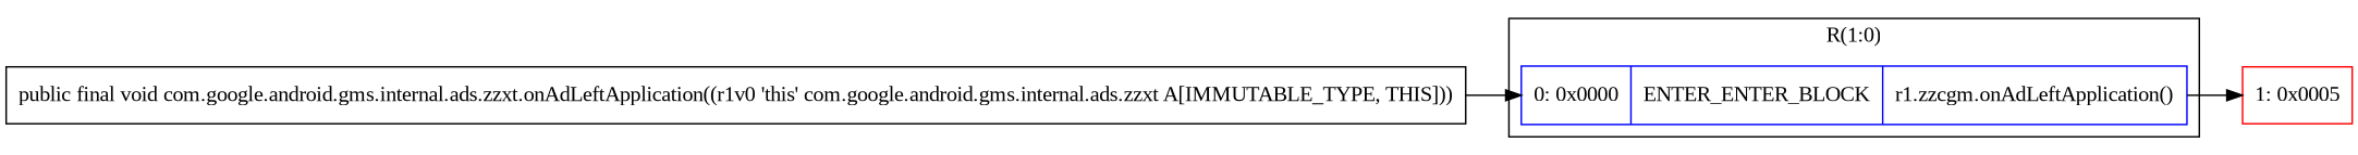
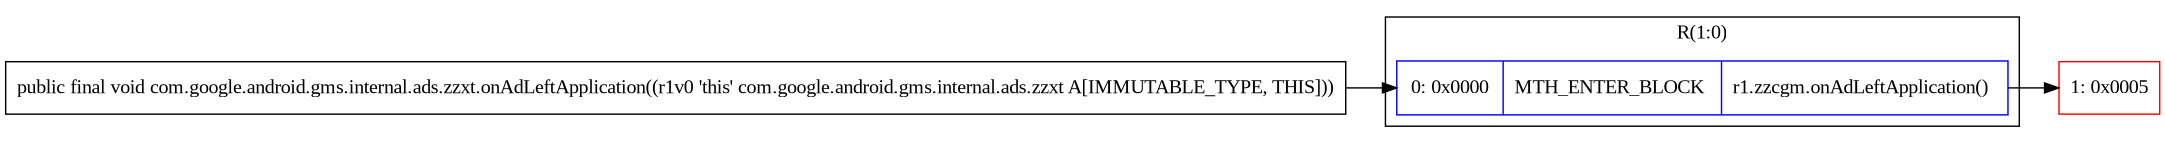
  digraph {
    rankdir=LR
    fontname="Liberation Serif"
    node [shape=record fontname="Liberation Serif"]
    edge [fontname="Liberation Serif"]
-   n1 [color=blue label="{0\:\ 0x0000|ENTER_ENTER_BLOCK\l|r1.zzcgm.onAdLeftApplication()\l}"]
+   n1 [color=blue label="{0\:\ 0x0000|MTH_ENTER_BLOCK\l|r1.zzcgm.onAdLeftApplication()\l}"]
    n2 [color=red label="{1\:\ 0x0005}"]
    n3 [label="{public final void com.google.android.gms.internal.ads.zzxt.onAdLeftApplication((r1v0 'this' com.google.android.gms.internal.ads.zzxt A[IMMUTABLE_TYPE, THIS])) }"]
    subgraph cluster_1 {
      label="R(1:0)"
      n1
    }
    n1 -> n2
    n3 -> n1
  }
